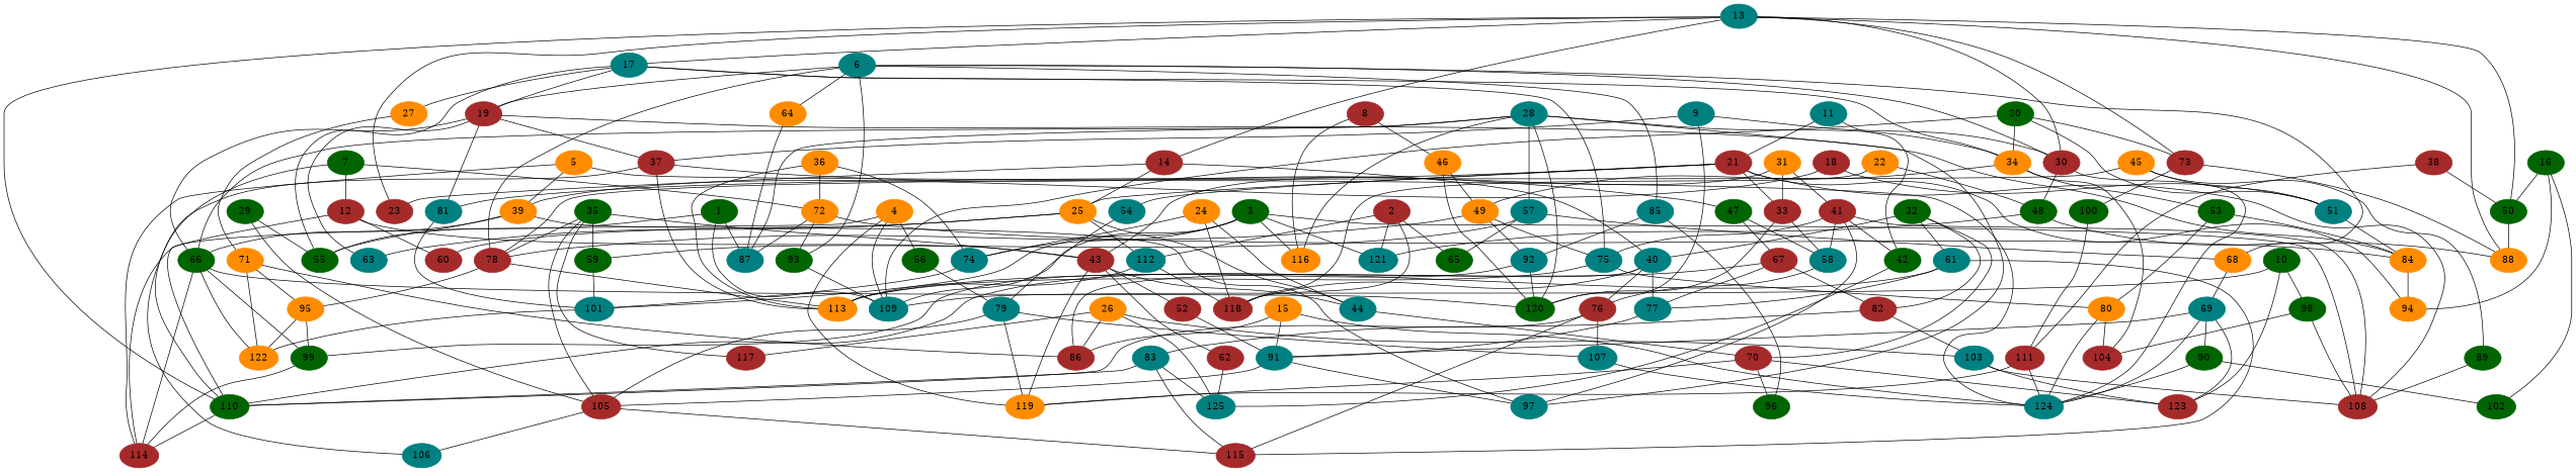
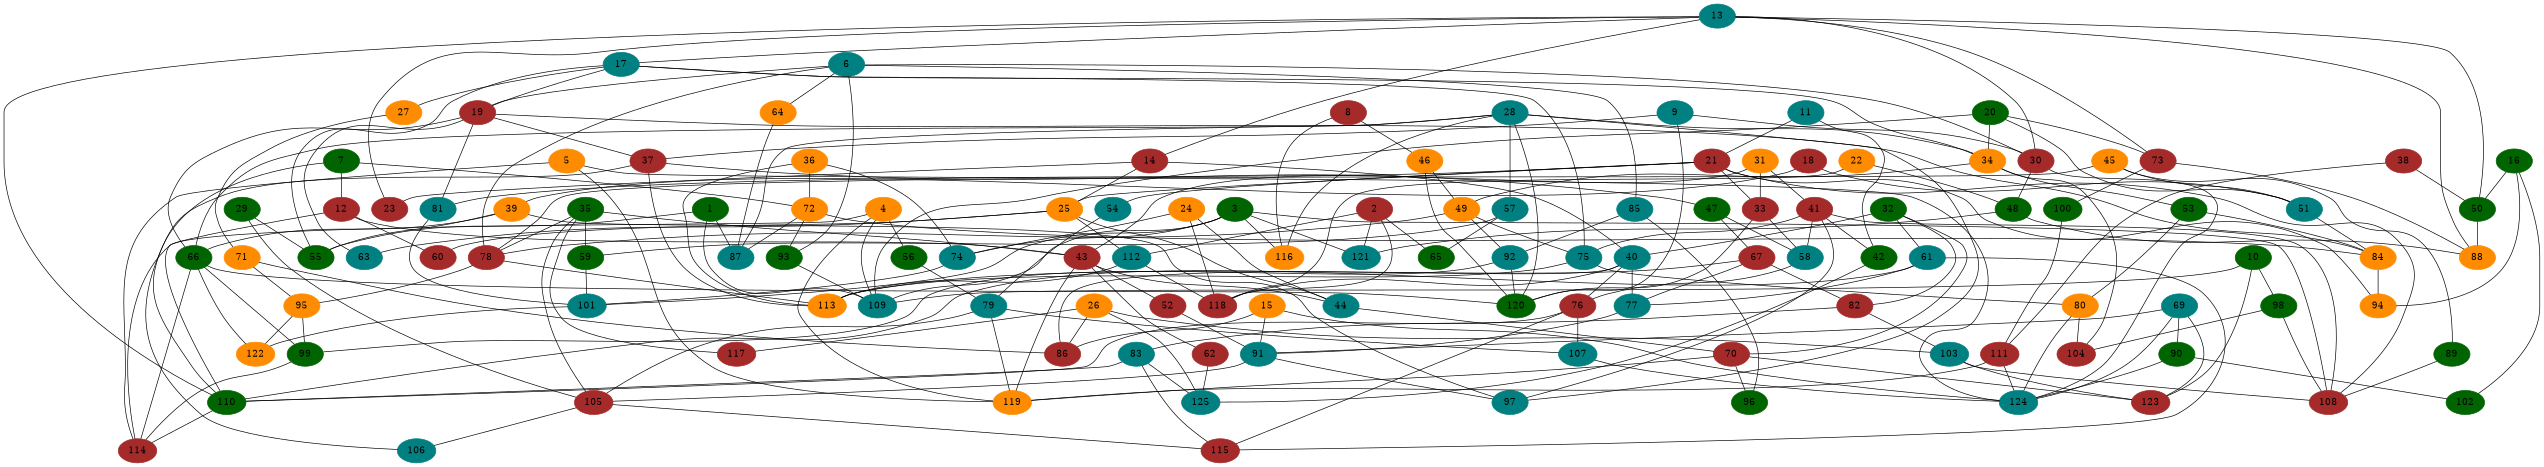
  graph {
    node [color=teal style=filled]
    1 [color=darkgreen]
    55 [color=darkgreen]
    87
    109
    2 [color=brown]
    65 [color=darkgreen]
    112
    118 [color=brown]
    121
    113 [color=darkorange]
    3 [color=darkgreen]
    74
    101
    108 [color=brown]
    116 [color=darkorange]
    122 [color=darkorange]
    4 [color=darkorange]
    56 [color=darkgreen]
    114 [color=brown]
    119 [color=darkorange]
    79
    5 [color=darkorange]
    124
    19 [color=brown]
    6
    30 [color=brown]
    64 [color=darkorange]
-   68 [color=darkorange]
    78 [color=brown]
    85
    93 [color=darkgreen]
    37 [color=brown]
    63
    66 [color=darkgreen]
    81
    84 [color=darkorange]
    48 [color=darkgreen]
    69
    95 [color=darkorange]
    92
    96 [color=darkgreen]
    7 [color=darkgreen]
    12 [color=brown]
    72 [color=darkorange]
    110 [color=darkgreen]
    43 [color=brown]
    60 [color=brown]
    8 [color=brown]
    46 [color=darkorange]
    120 [color=darkgreen]
    49 [color=darkorange]
    9
    47 [color=darkgreen]
    106
    10 [color=darkgreen]
    98 [color=darkgreen]
    123 [color=brown]
    104 [color=brown]
    21 [color=brown]
    11
    42 [color=darkgreen]
    25 [color=darkorange]
    94 [color=darkorange]
    33 [color=brown]
    54
    125
    44
    52 [color=brown]
    62 [color=brown]
    13
    14 [color=brown]
    17
    23 [color=brown]
    50 [color=darkgreen]
    73 [color=brown]
    88 [color=darkorange]
    40
    27 [color=darkorange]
    34 [color=darkorange]
    75
    100 [color=darkgreen]
    86 [color=brown]
    76 [color=brown]
    77
    15 [color=darkorange]
    91
    97
    105 [color=brown]
    16 [color=darkgreen]
    102 [color=darkgreen]
    71 [color=darkorange]
    53 [color=darkgreen]
    80 [color=darkorange]
    18 [color=brown]
    39 [color=darkorange]
    51
    99 [color=darkgreen]
    20 [color=darkgreen]
    58
    22 [color=darkorange]
    24 [color=darkorange]
    70 [color=brown]
    26 [color=darkorange]
    103
    117 [color=brown]
    28
    57
    59 [color=darkgreen]
    29 [color=darkgreen]
    115 [color=brown]
    31 [color=darkorange]
    41 [color=brown]
    32 [color=darkgreen]
    61
    82 [color=brown]
    83
    35 [color=darkgreen]
    36 [color=darkorange]
    67 [color=brown]
    38 [color=brown]
    111 [color=brown]
    107
    45 [color=darkorange]
    89 [color=darkgreen]
    90 [color=darkgreen]
    1 -- 55
    1 -- 87
    1 -- 109
    2 -- 65
    2 -- 112
    2 -- 118
    2 -- 121
    112 -- 118
    112 -- 113
    3 -- 109
    3 -- 121
    3 -- 74
    3 -- 101
    3 -- 108
    3 -- 116
    74 -- 101
    101 -- 122
    4 -- 109
    4 -- 56
    4 -- 114
    4 -- 119
    56 -- 79
    79 -- 119
    79 -- 105
    79 -- 107
    5 -- 114
-   5 -- 39
+   5 -- 119
    5 -- 124
    19 -- 37
    19 -- 63
    19 -- 66
    19 -- 81
    19 -- 84
    6 -- 19
    6 -- 30
    6 -- 64
-   6 -- 68
    6 -- 78
    6 -- 85
    6 -- 93
    30 -- 124
    30 -- 48
    64 -- 87
-   68 -- 69
    78 -- 113
    78 -- 95
    85 -- 92
    85 -- 96
    93 -- 109
    37 -- 113
    37 -- 47
    37 -- 106
    66 -- 122
    66 -- 114
    66 -- 120
    66 -- 99
    81 -- 101
    84 -- 94
    48 -- 121
    48 -- 88
    69 -- 124
    69 -- 123
    69 -- 91
    69 -- 90
    95 -- 122
    95 -- 99
    92 -- 120
    92 -- 99
    7 -- 12
    7 -- 72
    7 -- 110
    12 -- 110
    12 -- 43
    12 -- 60
    72 -- 87
    72 -- 93
    72 -- 84
    110 -- 114
    43 -- 119
    43 -- 44
    43 -- 52
    43 -- 62
    8 -- 116
    8 -- 46
    46 -- 120
    46 -- 49
    49 -- 78
    49 -- 92
    49 -- 75
    9 -- 30
    9 -- 37
    9 -- 120
    47 -- 58
    47 -- 67
    10 -- 109
    10 -- 98
    10 -- 123
    98 -- 108
    98 -- 104
    21 -- 108
    21 -- 81
    21 -- 25
    21 -- 94
    21 -- 33
    21 -- 54
    11 -- 21
    11 -- 42
    42 -- 125
    25 -- 112
    25 -- 63
    25 -- 60
    25 -- 44
    33 -- 120
    33 -- 58
    54 -- 79
    44 -- 70
    52 -- 91
    62 -- 125
    13 -- 30
    13 -- 110
    13 -- 14
    13 -- 17
    13 -- 23
    13 -- 50
    13 -- 73
    13 -- 88
    14 -- 25
    14 -- 23
    14 -- 40
    17 -- 55
    17 -- 19
    17 -- 27
    17 -- 34
    17 -- 75
    50 -- 88
    73 -- 88
    73 -- 100
    40 -- 118
    40 -- 86
    40 -- 76
    40 -- 77
    27 -- 71
    34 -- 49
    34 -- 104
    34 -- 53
    75 -- 113
    75 -- 80
    100 -- 111
    76 -- 110
    76 -- 115
    76 -- 107
    77 -- 91
    15 -- 124
    15 -- 86
    15 -- 91
    91 -- 97
    91 -- 105
    105 -- 106
    105 -- 115
    16 -- 94
    16 -- 50
    16 -- 102
-   71 -- 122
    71 -- 95
    71 -- 86
    53 -- 84
    53 -- 80
    80 -- 124
    80 -- 104
    18 -- 39
    18 -- 51
    39 -- 55
    39 -- 66
    39 -- 97
    51 -- 84
    99 -- 114
    20 -- 109
    20 -- 73
    20 -- 34
    20 -- 51
    58 -- 76
    22 -- 118
    22 -- 48
    24 -- 118
    24 -- 74
    24 -- 44
    70 -- 119
    70 -- 96
    70 -- 123
    26 -- 125
    26 -- 86
    26 -- 103
    26 -- 117
    103 -- 108
    103 -- 123
    28 -- 87
    28 -- 116
    28 -- 66
    28 -- 120
    28 -- 34
    28 -- 97
    28 -- 57
    57 -- 65
-   57 -- 68
    57 -- 59
    59 -- 101
    29 -- 55
    29 -- 105
    31 -- 43
    31 -- 33
    31 -- 41
    41 -- 108
    41 -- 42
    41 -- 75
    41 -- 97
    41 -- 58
    32 -- 40
    32 -- 70
    32 -- 61
    32 -- 82
    61 -- 110
    61 -- 77
    61 -- 115
    82 -- 103
    82 -- 83
    83 -- 110
    83 -- 125
    83 -- 115
    35 -- 78
    35 -- 43
    35 -- 105
    35 -- 117
    35 -- 59
    36 -- 113
    36 -- 74
    36 -- 72
    67 -- 113
    67 -- 77
    67 -- 82
    38 -- 50
    38 -- 111
    111 -- 119
    111 -- 124
    107 -- 124
    45 -- 78
    45 -- 51
    45 -- 89
    89 -- 108
    90 -- 124
    90 -- 102
  }
